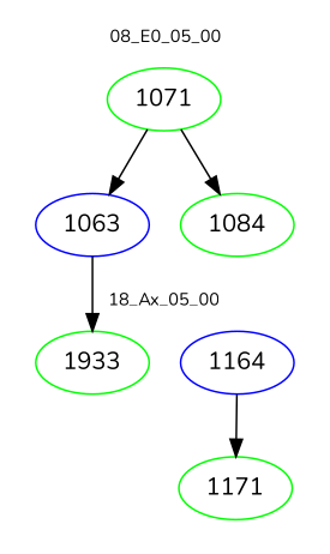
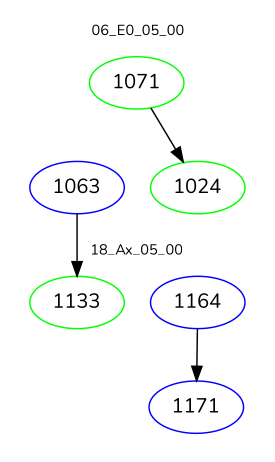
  digraph {
    fontname=Nunito
    node [color=blue fontname=Nunito]
    edge [color=black fontname=Nunito]
    n1 [label=1164]
-   n2 [color=green label=1933]
-   n3 [color=green label=1171]
+   n2 [color=green label=1133]
+   n3 [label=1171]
    n4 [color=green label=1071]
    n5 [label=1063]
-   n6 [color=green label=1084]
+   n6 [color=green label=1024]
    subgraph cluster_1 {
      color=white
      fontsize=10
      label="18_Ax_05_00"
      n1
      n2
      n3
    }
    subgraph cluster_2 {
      color=white
      fontsize=10
-     label="08_E0_05_00"
+     label="06_E0_05_00"
      n4
      n5
      n6
    }
    n1 -> n3
-   n4 -> n5
    n4 -> n6
    n5 -> n2
  }
